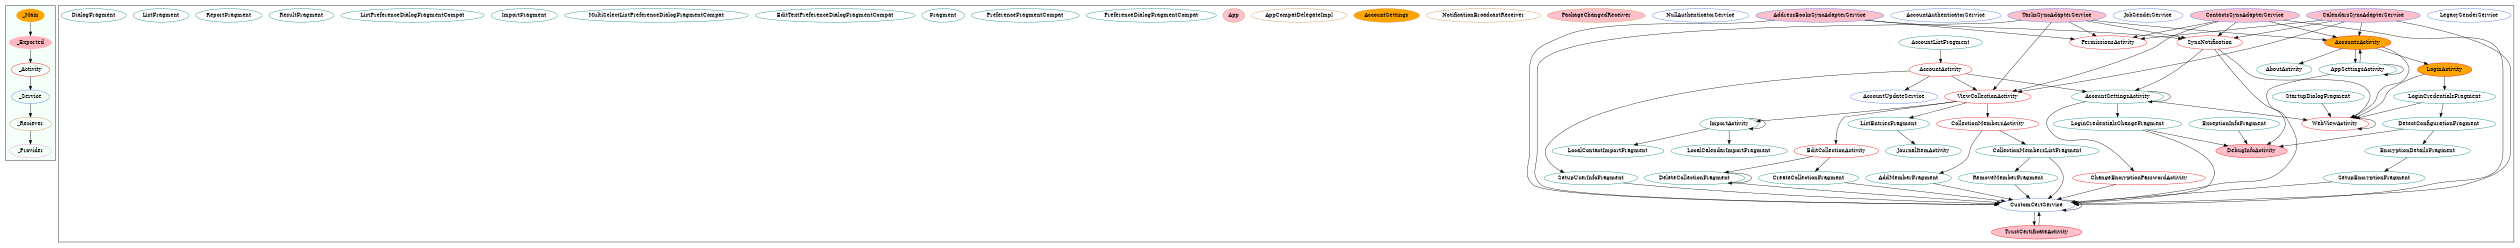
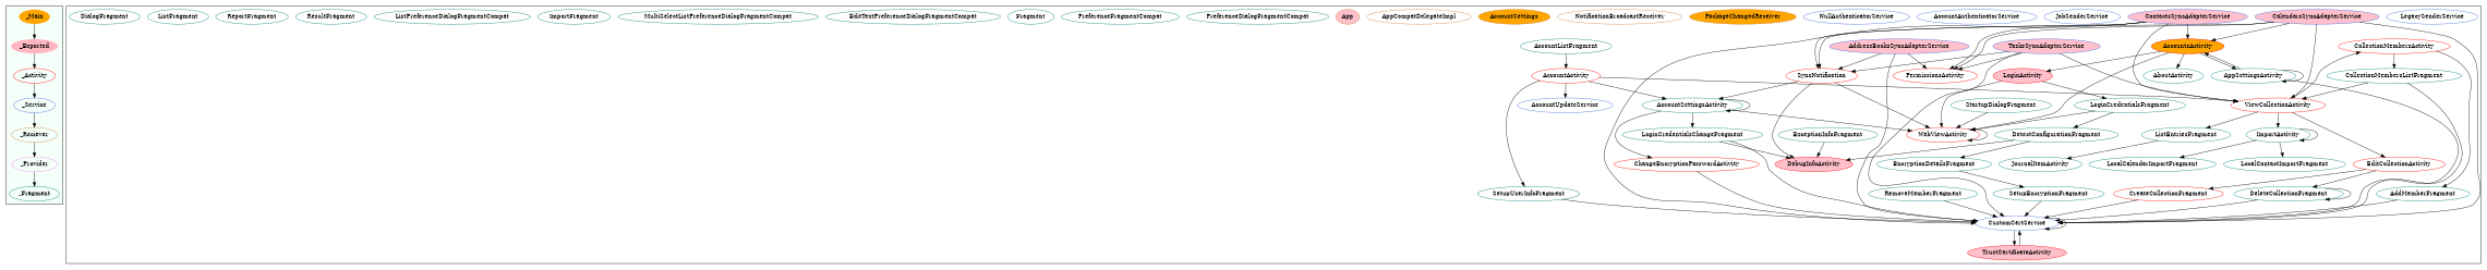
  digraph {
    node [color=teal]
    _Activity [color=red]
    _Service [color=royalblue]
    _Reciever [color=peru]
    _Provider [color=violet]
+   _Fragment
    _Main [color=mintcream fillcolor=orange style=filled]
    _Exported [color=mintcream fillcolor=lightpink style=filled]
    CollectionMembersActivity [color=red]
    AddMemberFragment
    CollectionMembersListFragment
    DebugInfoActivity [color=red fillcolor=pink style=filled]
    ViewCollectionActivity [color=red]
    ImportActivity
    EditCollectionActivity [color=red]
    ListEntriesFragment
    AccountActivity [color=red]
    AccountSettingsActivity
    AccountUpdateService [color=royalblue]
    SetupUserInfoFragment
    AppSettingsActivity
    AccountsActivity [color=red fillcolor=orange style=filled]
    CustomCertService [color=royalblue]
    JournalItemActivity
    AboutActivity
-   LoginActivity [color=red fillcolor=orange style=filled]
+   LoginActivity [color=red fillcolor=pink style=filled]
    WebViewActivity [color=red]
    LoginCredentialsFragment
    TrustCertificateActivity [color=red fillcolor=pink style=filled]
    SyncNotification [color=red]
-   CreateCollectionFragment
+   CreateCollectionFragment [color=red]
    LocalCalendarImportFragment
    LocalContactImportFragment
    ChangeEncryptionPasswordActivity [color=red]
    PermissionsActivity [color=red]
    DeleteCollectionFragment
    LoginCredentialsChangeFragment
    LegacySenderService [color=royalblue]
    CalendarsSyncAdapterService [color=royalblue fillcolor=pink style=filled]
    ContactsSyncAdapterService [color=royalblue fillcolor=pink style=filled]
    JobSenderService [color=royalblue]
    TasksSyncAdapterService [color=royalblue fillcolor=pink style=filled]
    AccountAuthenticatorService [color=royalblue]
    AddressBooksSyncAdapterService [color=royalblue fillcolor=pink style=filled]
    NullAuthenticatorService [color=royalblue]
-   PackageChangedReceiver [color=peru fillcolor=pink style=filled]
+   PackageChangedReceiver [color=peru fillcolor=orange style=filled]
    NotificationBroadcastReceiver [color=peru]
    AccountSettings [color=peru fillcolor=orange style=filled]
    AppCompatDelegateImpl [color=peru]
    App [color=peru fillcolor=pink style=filled]
    SetupEncryptionFragment
    PreferenceDialogFragmentCompat
    PreferenceFragmentCompat
    ExceptionInfoFragment
    DetectConfigurationFragment
    Fragment
    RemoveMemberFragment
    EditTextPreferenceDialogFragmentCompat
    EncryptionDetailsFragment
    MultiSelectListPreferenceDialogFragmentCompat
    StartupDialogFragment
    ImportFragment
    ListPreferenceDialogFragmentCompat
    ResultFragment
    ReportFragment
    ListFragment
    AccountListFragment
    DialogFragment
    subgraph cluster_1 {
      bgcolor=mintcream
      _Activity
      _Service
      _Reciever
      _Provider
+     _Fragment
      _Main
      _Exported
    }
    subgraph cluster_2 {
      CollectionMembersActivity
      AddMemberFragment
      CollectionMembersListFragment
      DebugInfoActivity
      ViewCollectionActivity
      ImportActivity
      EditCollectionActivity
      ListEntriesFragment
      AccountActivity
      AccountSettingsActivity
      AccountUpdateService
      SetupUserInfoFragment
      AppSettingsActivity
      AccountsActivity
      CustomCertService
      JournalItemActivity
      AboutActivity
      LoginActivity
      WebViewActivity
      LoginCredentialsFragment
      TrustCertificateActivity
      SyncNotification
      CreateCollectionFragment
      LocalCalendarImportFragment
      LocalContactImportFragment
      ChangeEncryptionPasswordActivity
      PermissionsActivity
      DeleteCollectionFragment
      LoginCredentialsChangeFragment
      LegacySenderService
      CalendarsSyncAdapterService
      ContactsSyncAdapterService
      JobSenderService
      TasksSyncAdapterService
      AccountAuthenticatorService
      AddressBooksSyncAdapterService
      NullAuthenticatorService
      PackageChangedReceiver
      NotificationBroadcastReceiver
      AccountSettings
      AppCompatDelegateImpl
      App
      SetupEncryptionFragment
      PreferenceDialogFragmentCompat
      PreferenceFragmentCompat
      ExceptionInfoFragment
      DetectConfigurationFragment
      Fragment
      RemoveMemberFragment
      EditTextPreferenceDialogFragmentCompat
      EncryptionDetailsFragment
      MultiSelectListPreferenceDialogFragmentCompat
      StartupDialogFragment
      ImportFragment
      ListPreferenceDialogFragmentCompat
      ResultFragment
      ReportFragment
      ListFragment
      AccountListFragment
      DialogFragment
    }
    _Activity -> _Service
    _Service -> _Reciever
    _Reciever -> _Provider
+   _Provider -> _Fragment
    _Main -> _Exported
    _Exported -> _Activity
    CollectionMembersActivity -> AddMemberFragment
    CollectionMembersActivity -> CollectionMembersListFragment
    AddMemberFragment -> CustomCertService
    CollectionMembersListFragment -> CustomCertService
-   CollectionMembersListFragment -> RemoveMemberFragment
+   CollectionMembersListFragment -> ViewCollectionActivity
    ViewCollectionActivity -> CollectionMembersActivity
    ViewCollectionActivity -> ImportActivity
    ViewCollectionActivity -> EditCollectionActivity
    ViewCollectionActivity -> ListEntriesFragment
    ImportActivity -> ImportActivity
    ImportActivity -> LocalCalendarImportFragment
    ImportActivity -> LocalContactImportFragment
    EditCollectionActivity -> CreateCollectionFragment
    EditCollectionActivity -> DeleteCollectionFragment
    ListEntriesFragment -> JournalItemActivity
    AccountActivity -> ViewCollectionActivity
    AccountActivity -> AccountSettingsActivity
    AccountActivity -> AccountUpdateService
    AccountActivity -> SetupUserInfoFragment
    AccountSettingsActivity -> AccountSettingsActivity
    AccountSettingsActivity -> WebViewActivity
    AccountSettingsActivity -> ChangeEncryptionPasswordActivity
    AccountSettingsActivity -> LoginCredentialsChangeFragment
    SetupUserInfoFragment -> CustomCertService
    AppSettingsActivity -> AppSettingsActivity
    AppSettingsActivity -> AccountsActivity
    AppSettingsActivity -> CustomCertService
    AccountsActivity -> AppSettingsActivity
    AccountsActivity -> AboutActivity
    AccountsActivity -> LoginActivity
    AccountsActivity -> WebViewActivity
    CustomCertService -> CustomCertService
    CustomCertService -> TrustCertificateActivity
    LoginActivity -> WebViewActivity
    LoginActivity -> LoginCredentialsFragment
    WebViewActivity -> WebViewActivity
    LoginCredentialsFragment -> WebViewActivity
    LoginCredentialsFragment -> DetectConfigurationFragment
    TrustCertificateActivity -> CustomCertService
    SyncNotification -> DebugInfoActivity
    SyncNotification -> AccountSettingsActivity
    SyncNotification -> WebViewActivity
    CreateCollectionFragment -> CustomCertService
    ChangeEncryptionPasswordActivity -> CustomCertService
    DeleteCollectionFragment -> CustomCertService
    DeleteCollectionFragment -> DeleteCollectionFragment
    LoginCredentialsChangeFragment -> DebugInfoActivity
    LoginCredentialsChangeFragment -> CustomCertService
    CalendarsSyncAdapterService -> ViewCollectionActivity
    CalendarsSyncAdapterService -> AccountsActivity
    CalendarsSyncAdapterService -> CustomCertService
    CalendarsSyncAdapterService -> SyncNotification
    CalendarsSyncAdapterService -> PermissionsActivity
    ContactsSyncAdapterService -> ViewCollectionActivity
    ContactsSyncAdapterService -> AccountsActivity
    ContactsSyncAdapterService -> CustomCertService
    ContactsSyncAdapterService -> SyncNotification
    ContactsSyncAdapterService -> PermissionsActivity
    TasksSyncAdapterService -> ViewCollectionActivity
-   TasksSyncAdapterService -> AccountsActivity
    TasksSyncAdapterService -> CustomCertService
    TasksSyncAdapterService -> SyncNotification
    TasksSyncAdapterService -> PermissionsActivity
    AddressBooksSyncAdapterService -> CustomCertService
    AddressBooksSyncAdapterService -> SyncNotification
    AddressBooksSyncAdapterService -> PermissionsActivity
    SetupEncryptionFragment -> CustomCertService
    ExceptionInfoFragment -> DebugInfoActivity
    DetectConfigurationFragment -> DebugInfoActivity
    DetectConfigurationFragment -> EncryptionDetailsFragment
    RemoveMemberFragment -> CustomCertService
    EncryptionDetailsFragment -> SetupEncryptionFragment
    StartupDialogFragment -> WebViewActivity
    AccountListFragment -> AccountActivity
  }
